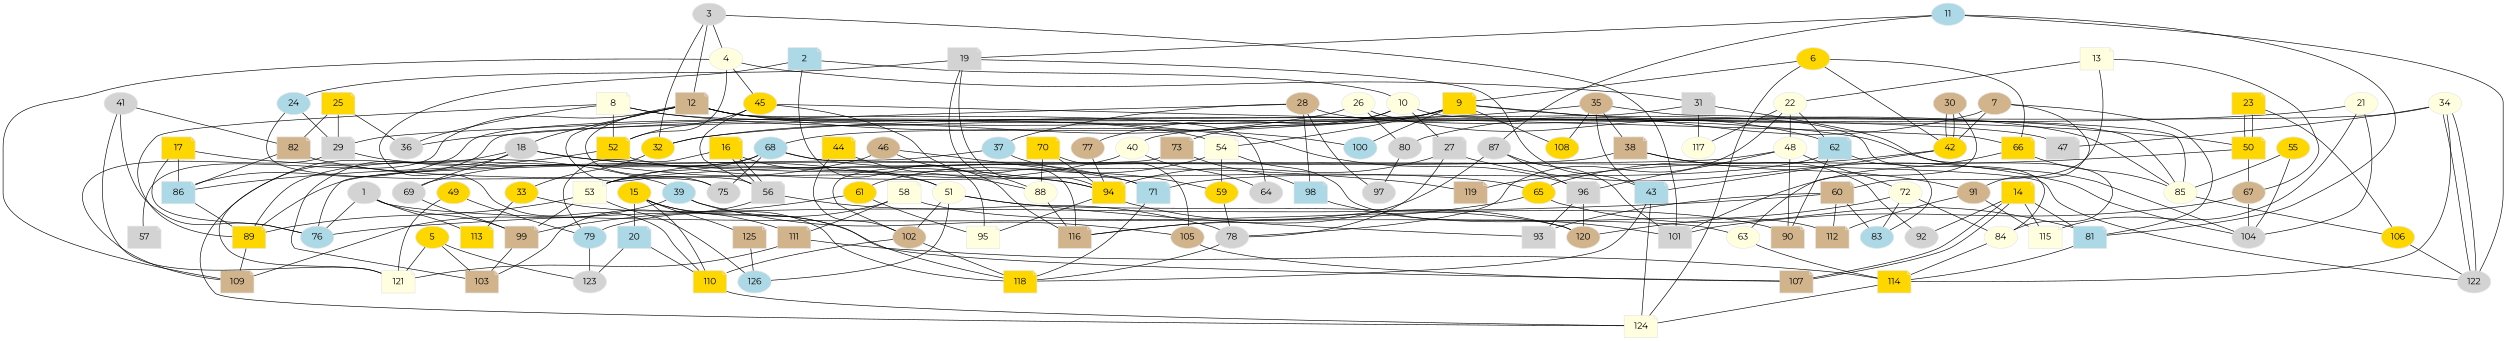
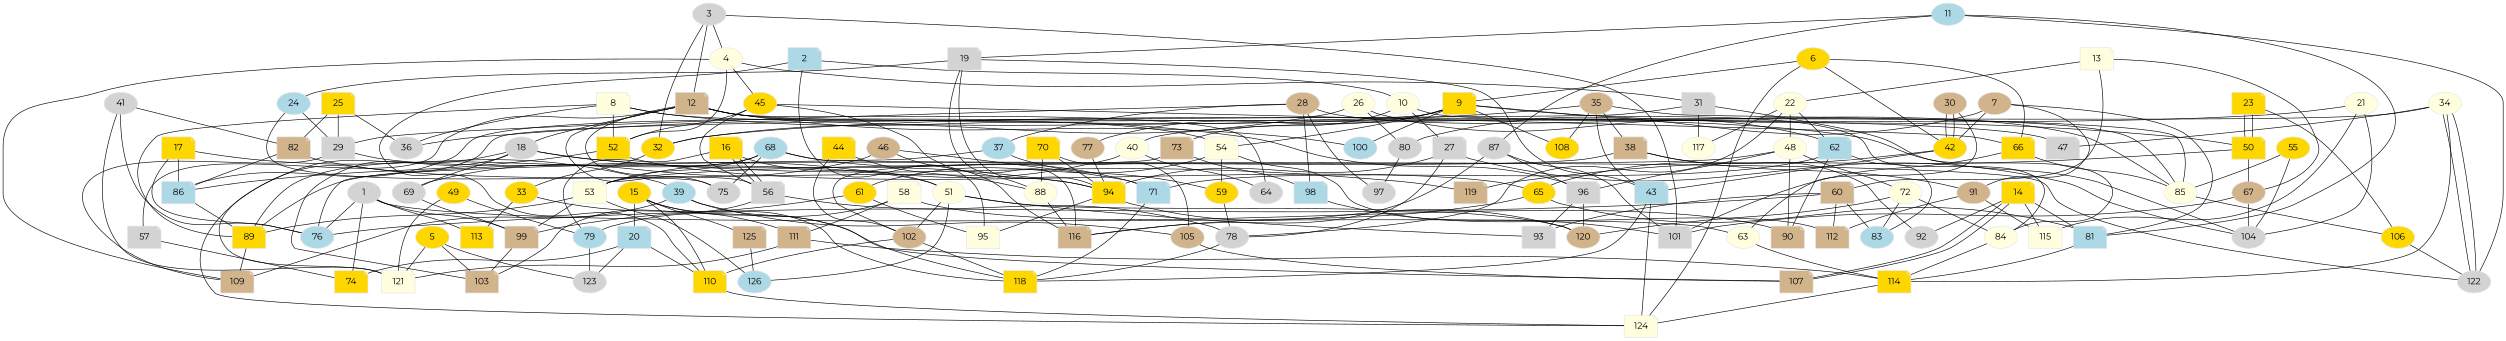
  graph {
    fontname=Montserrat
    node [color=gray90 fillcolor=gold fontname=Montserrat shape=ellipse style=filled]
    edge [fontname=Montserrat]
    1 [fillcolor=lightgrey]
    63 [fillcolor=lightyellow]
+   74 [shape=note]
    76 [fillcolor=lightblue]
    99 [fillcolor=tan shape=note]
    113 [shape=note]
    114 [shape=note]
    103 [fillcolor=tan shape=note]
    2 [fillcolor=lightblue shape=note]
    10 [fillcolor=lightyellow]
    95 [fillcolor=lightyellow shape=note]
    110 [shape=note]
    27 [fillcolor=lightgrey shape=note]
    68 [fillcolor=lightblue]
    73 [fillcolor=tan shape=note]
    85 [fillcolor=lightyellow]
    124 [fillcolor=lightyellow shape=note]
    3 [fillcolor=lightgrey]
    4 [fillcolor=lightyellow]
    12 [fillcolor=tan shape=note]
    32
    101 [fillcolor=lightgrey shape=note]
    31 [fillcolor=lightgrey shape=note]
    45
    52 [shape=note]
    109 [fillcolor=tan shape=note]
    100 [fillcolor=lightblue]
    18 [fillcolor=lightgrey]
    47 [fillcolor=lightgrey shape=note]
    56 [fillcolor=lightgrey shape=note]
    57 [fillcolor=lightgrey shape=note]
    64 [fillcolor=lightgrey]
    75 [fillcolor=lightgrey]
    104 [fillcolor=lightgrey]
    33
    121 [fillcolor=lightyellow shape=note]
    84 [fillcolor=lightyellow]
    117 [fillcolor=lightyellow]
    66 [shape=note]
    88 [fillcolor=lightyellow]
    86 [fillcolor=lightblue shape=note]
    65
    5
    123 [fillcolor=lightgrey]
    9 [shape=note]
    6
    42
    54 [fillcolor=lightyellow shape=note]
    50 [shape=note]
    77 [fillcolor=tan]
    108
    43 [fillcolor=lightblue shape=note]
    7 [fillcolor=tan]
    80 [fillcolor=lightgrey]
    81 [fillcolor=lightblue shape=note]
    91 [fillcolor=tan]
    97 [fillcolor=lightgrey]
    115 [fillcolor=lightyellow shape=note]
    112 [fillcolor=tan shape=note]
    8 [fillcolor=lightyellow shape=note]
    36 [fillcolor=lightgrey]
    89 [shape=note]
    96 [fillcolor=lightgrey shape=note]
    59
    61
    93 [fillcolor=lightgrey shape=note]
    120 [fillcolor=tan]
    67 [fillcolor=tan]
    119 [fillcolor=tan shape=note]
    94 [shape=note]
    78 [fillcolor=lightgrey]
    122 [fillcolor=lightgrey]
    53 [fillcolor=lightyellow shape=note]
    71 [fillcolor=lightblue shape=note]
    98 [fillcolor=lightblue shape=note]
    102 [fillcolor=tan]
    106
    11 [fillcolor=lightblue]
    19 [fillcolor=lightgrey shape=note]
    87 [fillcolor=lightgrey]
    24 [fillcolor=lightblue]
    116 [fillcolor=tan shape=note]
    69 [fillcolor=lightgrey]
    13 [fillcolor=lightyellow shape=note]
    22 [fillcolor=lightyellow]
    60 [fillcolor=tan shape=note]
    48 [fillcolor=lightyellow]
    62 [fillcolor=lightblue shape=note]
    83 [fillcolor=lightblue]
    14 [shape=note]
    92 [fillcolor=lightgrey]
    107 [fillcolor=tan shape=note]
    15
    20 [fillcolor=lightblue shape=note]
    118 [shape=note]
    125 [fillcolor=tan shape=note]
    126 [fillcolor=lightblue]
    16 [shape=note]
    51 [fillcolor=lightyellow]
    79 [fillcolor=lightblue]
    17 [shape=note]
    39 [fillcolor=lightblue]
    105 [fillcolor=tan]
    29 [fillcolor=lightgrey shape=note]
    21 [fillcolor=lightyellow]
    72 [fillcolor=lightyellow]
    90 [fillcolor=tan shape=note]
    23 [shape=note]
    25 [shape=note]
    82 [fillcolor=tan shape=note]
    26 [fillcolor=lightyellow]
    28 [fillcolor=tan]
    37 [fillcolor=lightblue]
    30 [fillcolor=tan]
    111 [fillcolor=tan shape=note]
    34 [fillcolor=lightyellow]
    40 [fillcolor=lightyellow]
    35 [fillcolor=tan]
    38 [fillcolor=tan shape=note]
    41 [fillcolor=lightgrey]
    44 [shape=note]
    46 [fillcolor=tan]
    49
    55
    58 [fillcolor=lightyellow shape=note]
    70 [shape=note]
    1 -- 63
+   1 -- 74
    1 -- 76
    1 -- 99
    1 -- 113
    63 -- 114
    99 -- 103
    114 -- 124
    2 -- 10
    2 -- 95
    2 -- 110
    10 -- 27
-   10 -- 68
    10 -- 73
    10 -- 85
    110 -- 124
    27 -- 104
    27 -- 94
    27 -- 78
    68 -- 75
    68 -- 89
    68 -- 122
    68 -- 53
    68 -- 71
    73 -- 98
    73 -- 102
    85 -- 106
    3 -- 4
    3 -- 12
    3 -- 32
    3 -- 101
    4 -- 31
    4 -- 45
    4 -- 52
    4 -- 109
    12 -- 100
    12 -- 18
    12 -- 47
    12 -- 56
    12 -- 57
    12 -- 64
    12 -- 75
    12 -- 104
    32 -- 33
    31 -- 121
    31 -- 84
    31 -- 117
    45 -- 52
    45 -- 56
    45 -- 66
    45 -- 88
    52 -- 86
    52 -- 65
    18 -- 103
    18 -- 124
    18 -- 119
    18 -- 94
    18 -- 69
    56 -- 103
    56 -- 78
+   57 -- 74
    33 -- 113
    33 -- 111
    84 -- 114
    66 -- 85
    66 -- 101
    88 -- 116
    86 -- 89
    65 -- 81
    65 -- 116
    5 -- 103
    5 -- 121
    5 -- 123
    9 -- 100
    9 -- 84
    9 -- 86
    9 -- 54
    9 -- 50
    9 -- 77
    9 -- 108
    6 -- 124
    6 -- 66
    6 -- 9
    6 -- 42
    42 -- 65
    42 -- 43
    54 -- 112
    54 -- 59
    54 -- 61
    50 -- 67
    50 -- 119
    77 -- 94
    43 -- 124
    43 -- 118
    7 -- 42
    7 -- 80
    7 -- 81
    7 -- 91
    80 -- 97
    81 -- 114
    91 -- 115
    91 -- 112
    8 -- 52
    8 -- 54
    8 -- 36
    8 -- 89
    8 -- 96
    89 -- 109
    96 -- 93
    96 -- 120
    59 -- 78
    61 -- 99
    61 -- 95
    67 -- 101
    67 -- 104
    94 -- 95
    94 -- 120
    78 -- 118
    53 -- 99
    53 -- 89
    53 -- 126
    71 -- 118
    98 -- 101
    102 -- 110
    102 -- 118
    106 -- 122
    11 -- 81
    11 -- 122
    11 -- 19
    11 -- 87
    19 -- 43
    19 -- 94
    19 -- 24
    19 -- 116
    87 -- 101
    87 -- 96
    87 -- 116
    24 -- 75
    24 -- 29
    69 -- 99
    13 -- 67
    13 -- 22
    13 -- 60
    22 -- 117
    22 -- 78
    22 -- 48
    22 -- 62
    60 -- 76
    60 -- 112
    60 -- 93
    60 -- 83
    48 -- 96
    48 -- 53
    48 -- 72
    48 -- 90
    62 -- 71
    62 -- 83
    62 -- 90
    14 -- 81
    14 -- 115
    14 -- 92
    14 -- 107
    14 -- 107
    15 -- 110
    15 -- 107
    15 -- 20
    15 -- 118
    15 -- 125
+   20 -- 74
    20 -- 110
    20 -- 123
    125 -- 126
    16 -- 56
    16 -- 56
    16 -- 51
    16 -- 79
    51 -- 93
    51 -- 120
    51 -- 102
    51 -- 126
    79 -- 123
    17 -- 76
    17 -- 86
    17 -- 39
    39 -- 109
    39 -- 118
    39 -- 105
    105 -- 107
    29 -- 109
    29 -- 51
    21 -- 32
    21 -- 104
    21 -- 115
    72 -- 84
    72 -- 120
    72 -- 83
    23 -- 50
    23 -- 50
    23 -- 106
    25 -- 36
    25 -- 29
    25 -- 82
    82 -- 86
    82 -- 94
    26 -- 32
    26 -- 80
    26 -- 62
    28 -- 85
    28 -- 97
    28 -- 98
    28 -- 29
    28 -- 37
    37 -- 76
    37 -- 59
    30 -- 63
    30 -- 42
    30 -- 42
    111 -- 114
    111 -- 121
    34 -- 114
    34 -- 47
    34 -- 122
    34 -- 122
    34 -- 40
    40 -- 64
    40 -- 53
    35 -- 85
    35 -- 108
    35 -- 43
    35 -- 36
    35 -- 38
    38 -- 91
    38 -- 89
    38 -- 92
    41 -- 76
    41 -- 121
    41 -- 82
    44 -- 88
    44 -- 102
    46 -- 71
    46 -- 116
    46 -- 69
    49 -- 121
    49 -- 79
    55 -- 85
    55 -- 104
    58 -- 79
    58 -- 90
    58 -- 111
    70 -- 88
    70 -- 94
    70 -- 105
  }
